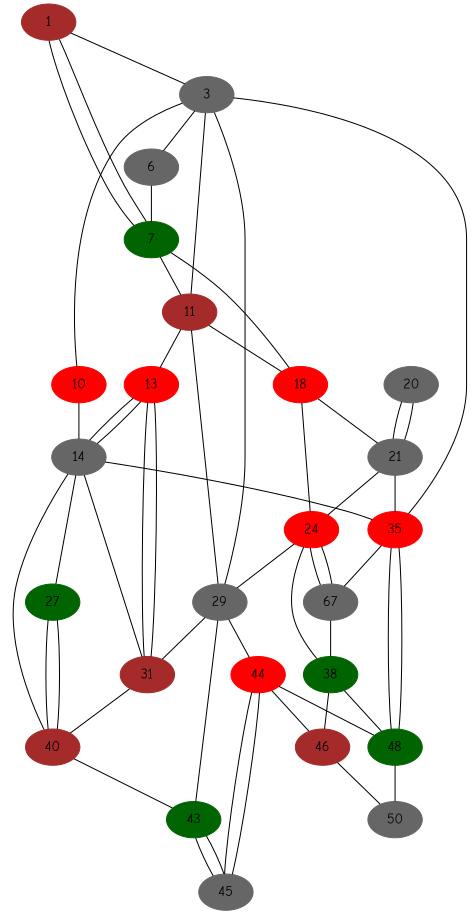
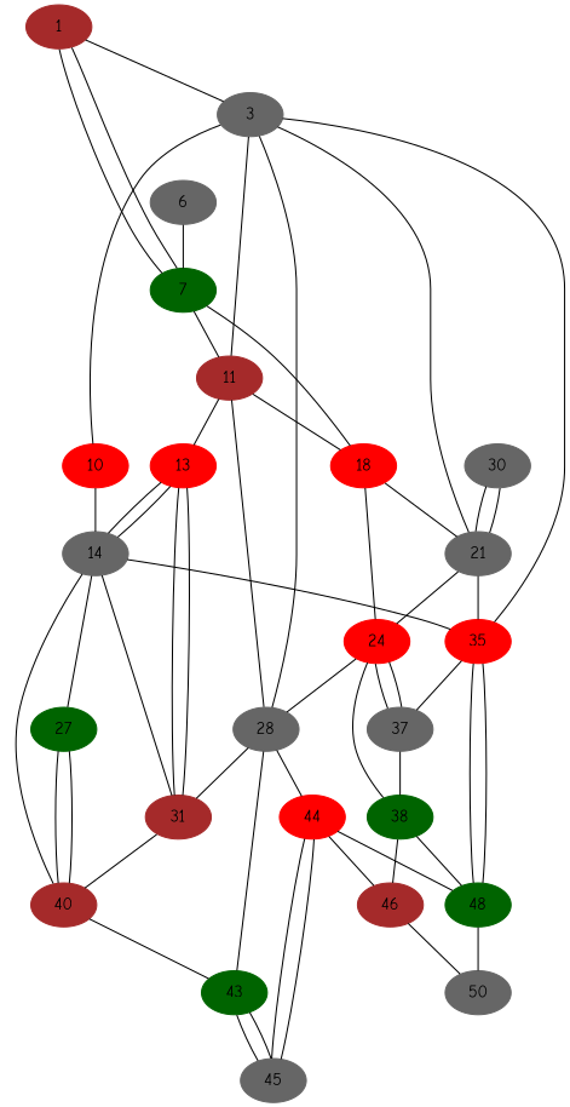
  graph {
    fontname="Comic Neue"
    node [color=gray40 fontname="Comic Neue" style=filled]
    edge [fontname="Comic Neue"]
    1 [color=brown super="+2"]
    3 [super="+9+4"]
    7 [color=darkgreen super="+8+16"]
    6
    10 [color=red]
    11 [color=brown super="+17+12"]
    35 [color=red super="+36"]
-   29 [super="+33"]
+   29 [super="+33" label=28]
    18 [color=red super="+19"]
    14 [super="+15+26"]
    13 [color=red]
    21 [super="+23"]
-   20
-   37 [label=67]
+   20 [label=30]
+   37
    48 [color=darkgreen super="+49+51"]
    24 [color=red super="+25"]
    31 [color=brown super="+32"]
    27 [color=darkgreen]
    40 [color=brown super="+42"]
    43 [color=darkgreen]
    44 [color=red super="+47"]
    38 [color=darkgreen super="+39"]
    46 [color=brown]
    45
    50
    1 -- 3
    1 -- 7 [weight=2]
    1 -- 7
-   3 -- 6
+   3 -- 21
    3 -- 10
    3 -- 11
    3 -- 35
    3 -- 29
    7 -- 11
    7 -- 18
    6 -- 7
    10 -- 14 [weight=2]
    11 -- 29
    11 -- 18
    11 -- 13
    35 -- 37
    35 -- 48
    35 -- 48
    29 -- 31
    29 -- 43
    29 -- 44
    18 -- 21
    18 -- 24
    14 -- 35
    14 -- 31
    14 -- 27 [weight=2]
    14 -- 40
    13 -- 14
    13 -- 14
    13 -- 31
    13 -- 31
    21 -- 35
    21 -- 24
    20 -- 21 [weight=2]
    20 -- 21
    37 -- 38
    48 -- 50 [weight=2]
    24 -- 29
    24 -- 37
    24 -- 37
    24 -- 38
    31 -- 40
    27 -- 40
    27 -- 40
    40 -- 43
    43 -- 45
    43 -- 45
    44 -- 48
    44 -- 46
    44 -- 45
    44 -- 45
    38 -- 48
    38 -- 46
    46 -- 50
  }
